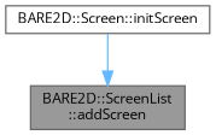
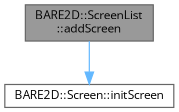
  digraph {
    rankdir=TB
    fontname="Open Sans"
    node [fontname="Open Sans" fontsize=10 shape=box style=filled]
    n1 [color=gray40 fillcolor=grey60 fontcolor=black height=0.2 label="BARE2D::ScreenList\l::addScreen" width=0.4]
    n2 [color=grey40 fillcolor=white height=0.2 label="BARE2D::Screen::initScreen" width=0.4]
-   n2 -> n1 [color=steelblue1 fontname="Open Sans" fontsize=10 labelfontname=Helvetica labelfontsize=10 style=solid]
+   n1 -> n2 [color=steelblue1 fontname="Open Sans" fontsize=10 labelfontname=Helvetica labelfontsize=10 style=solid]
  }
